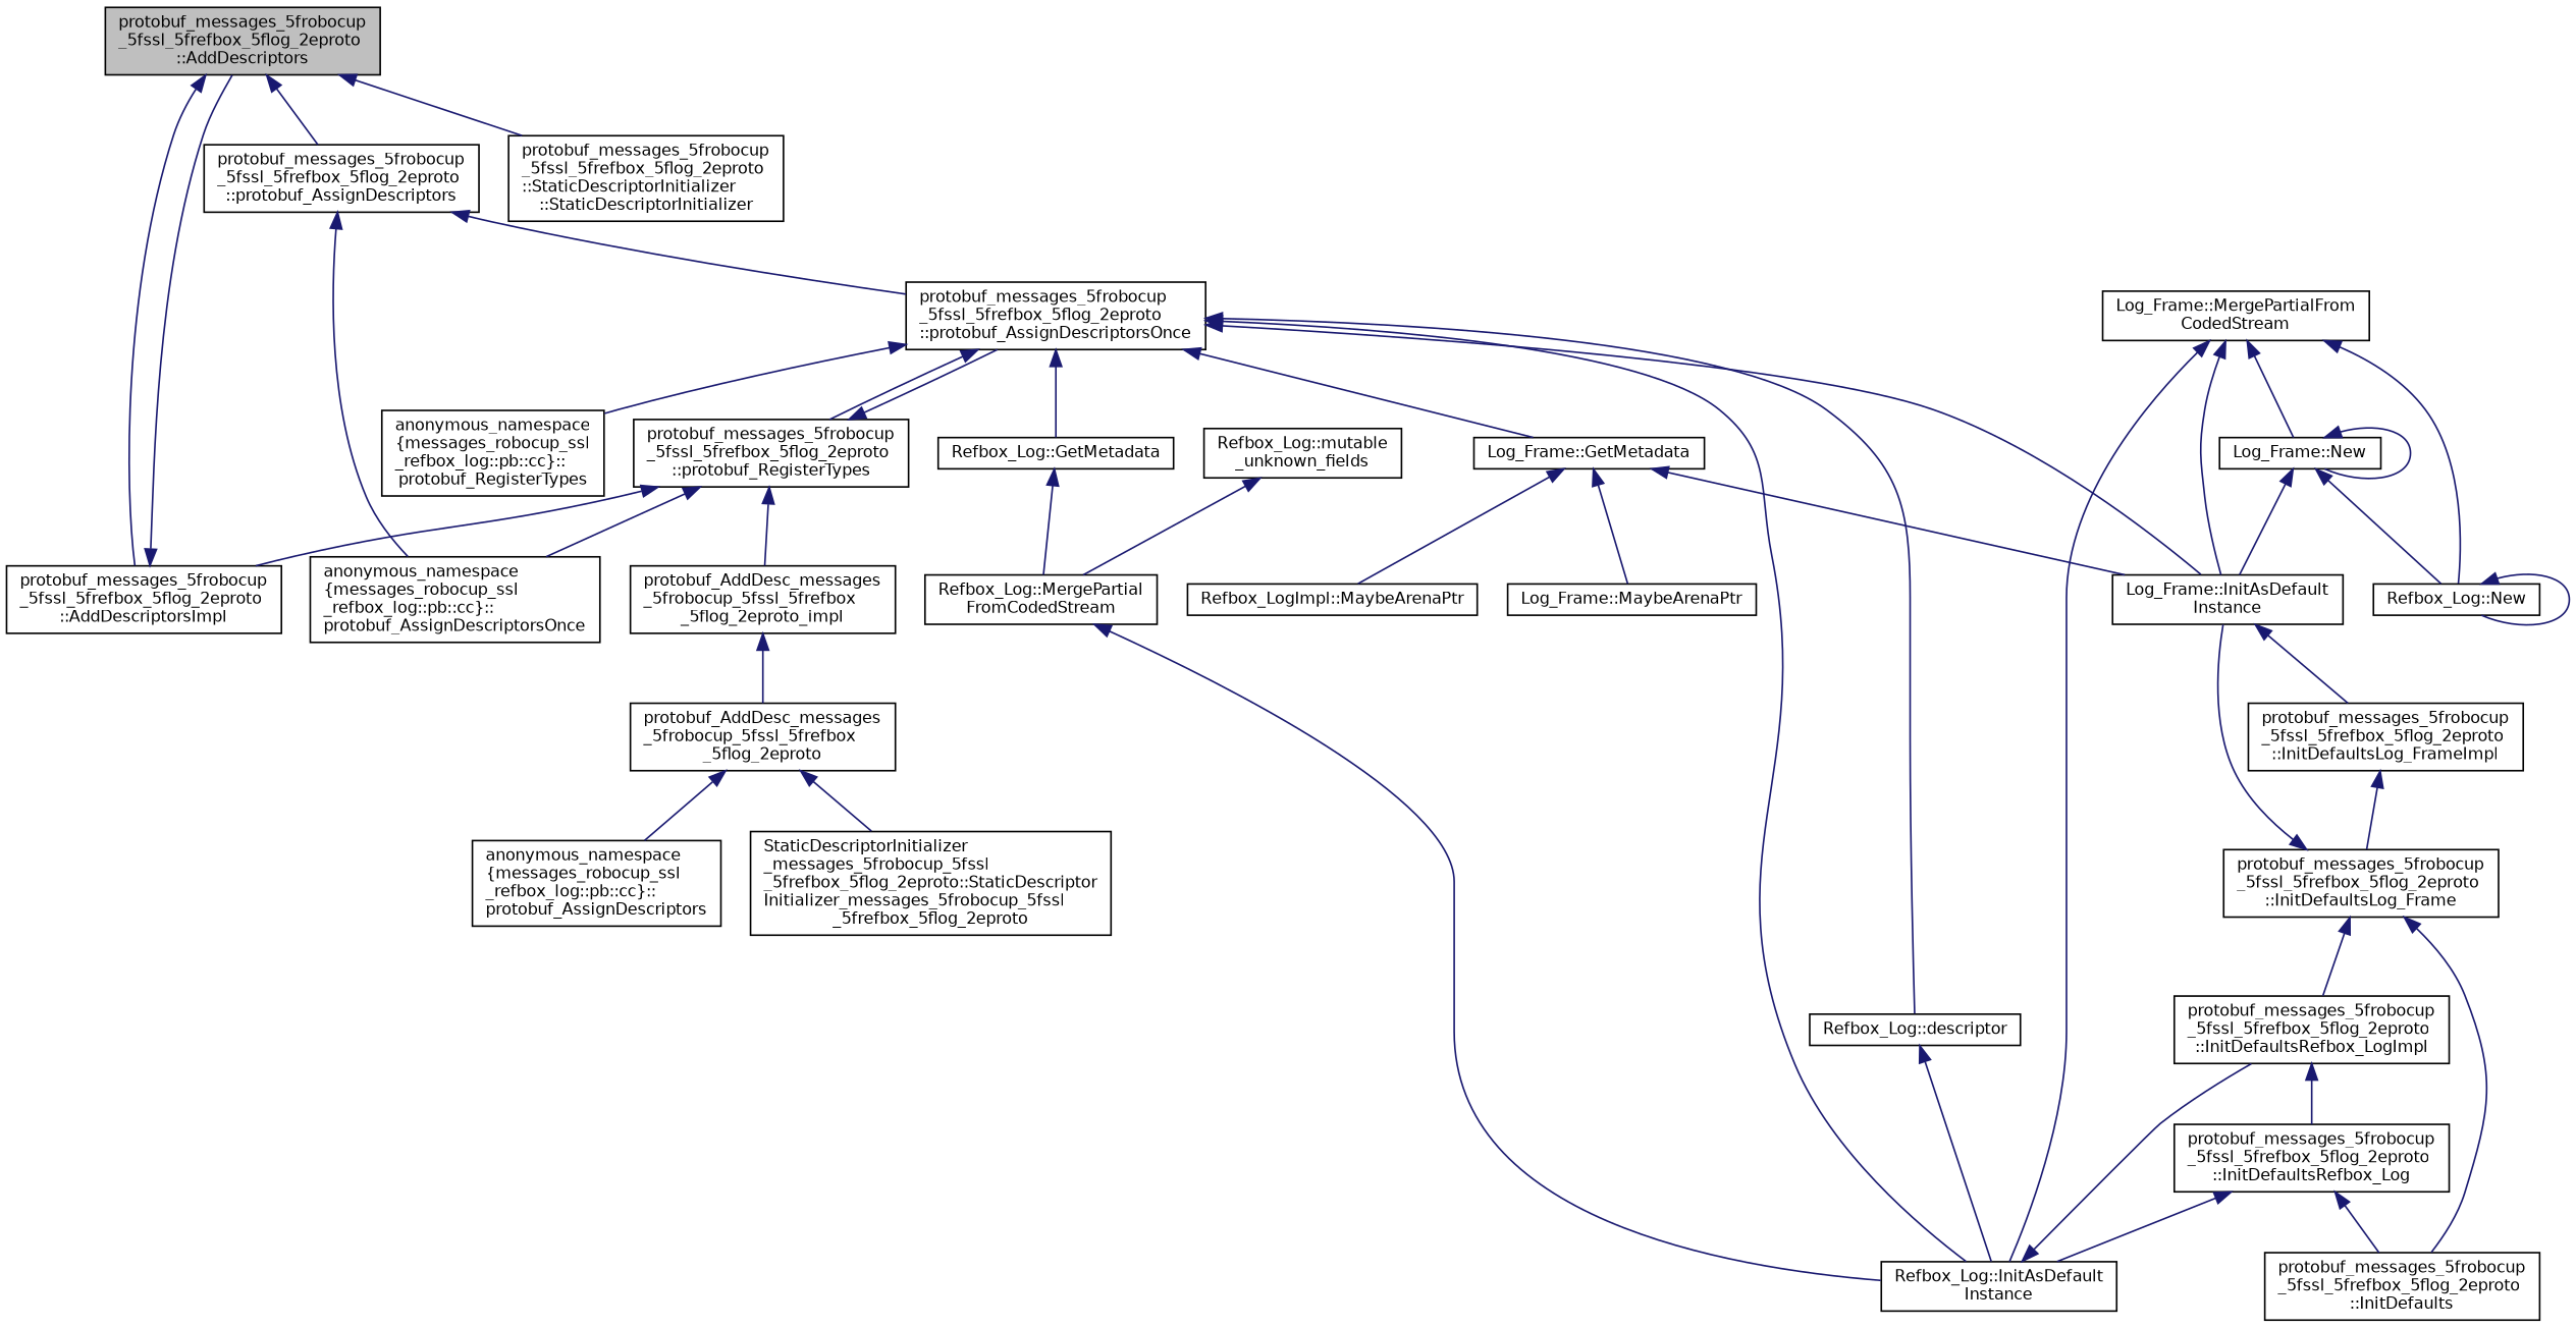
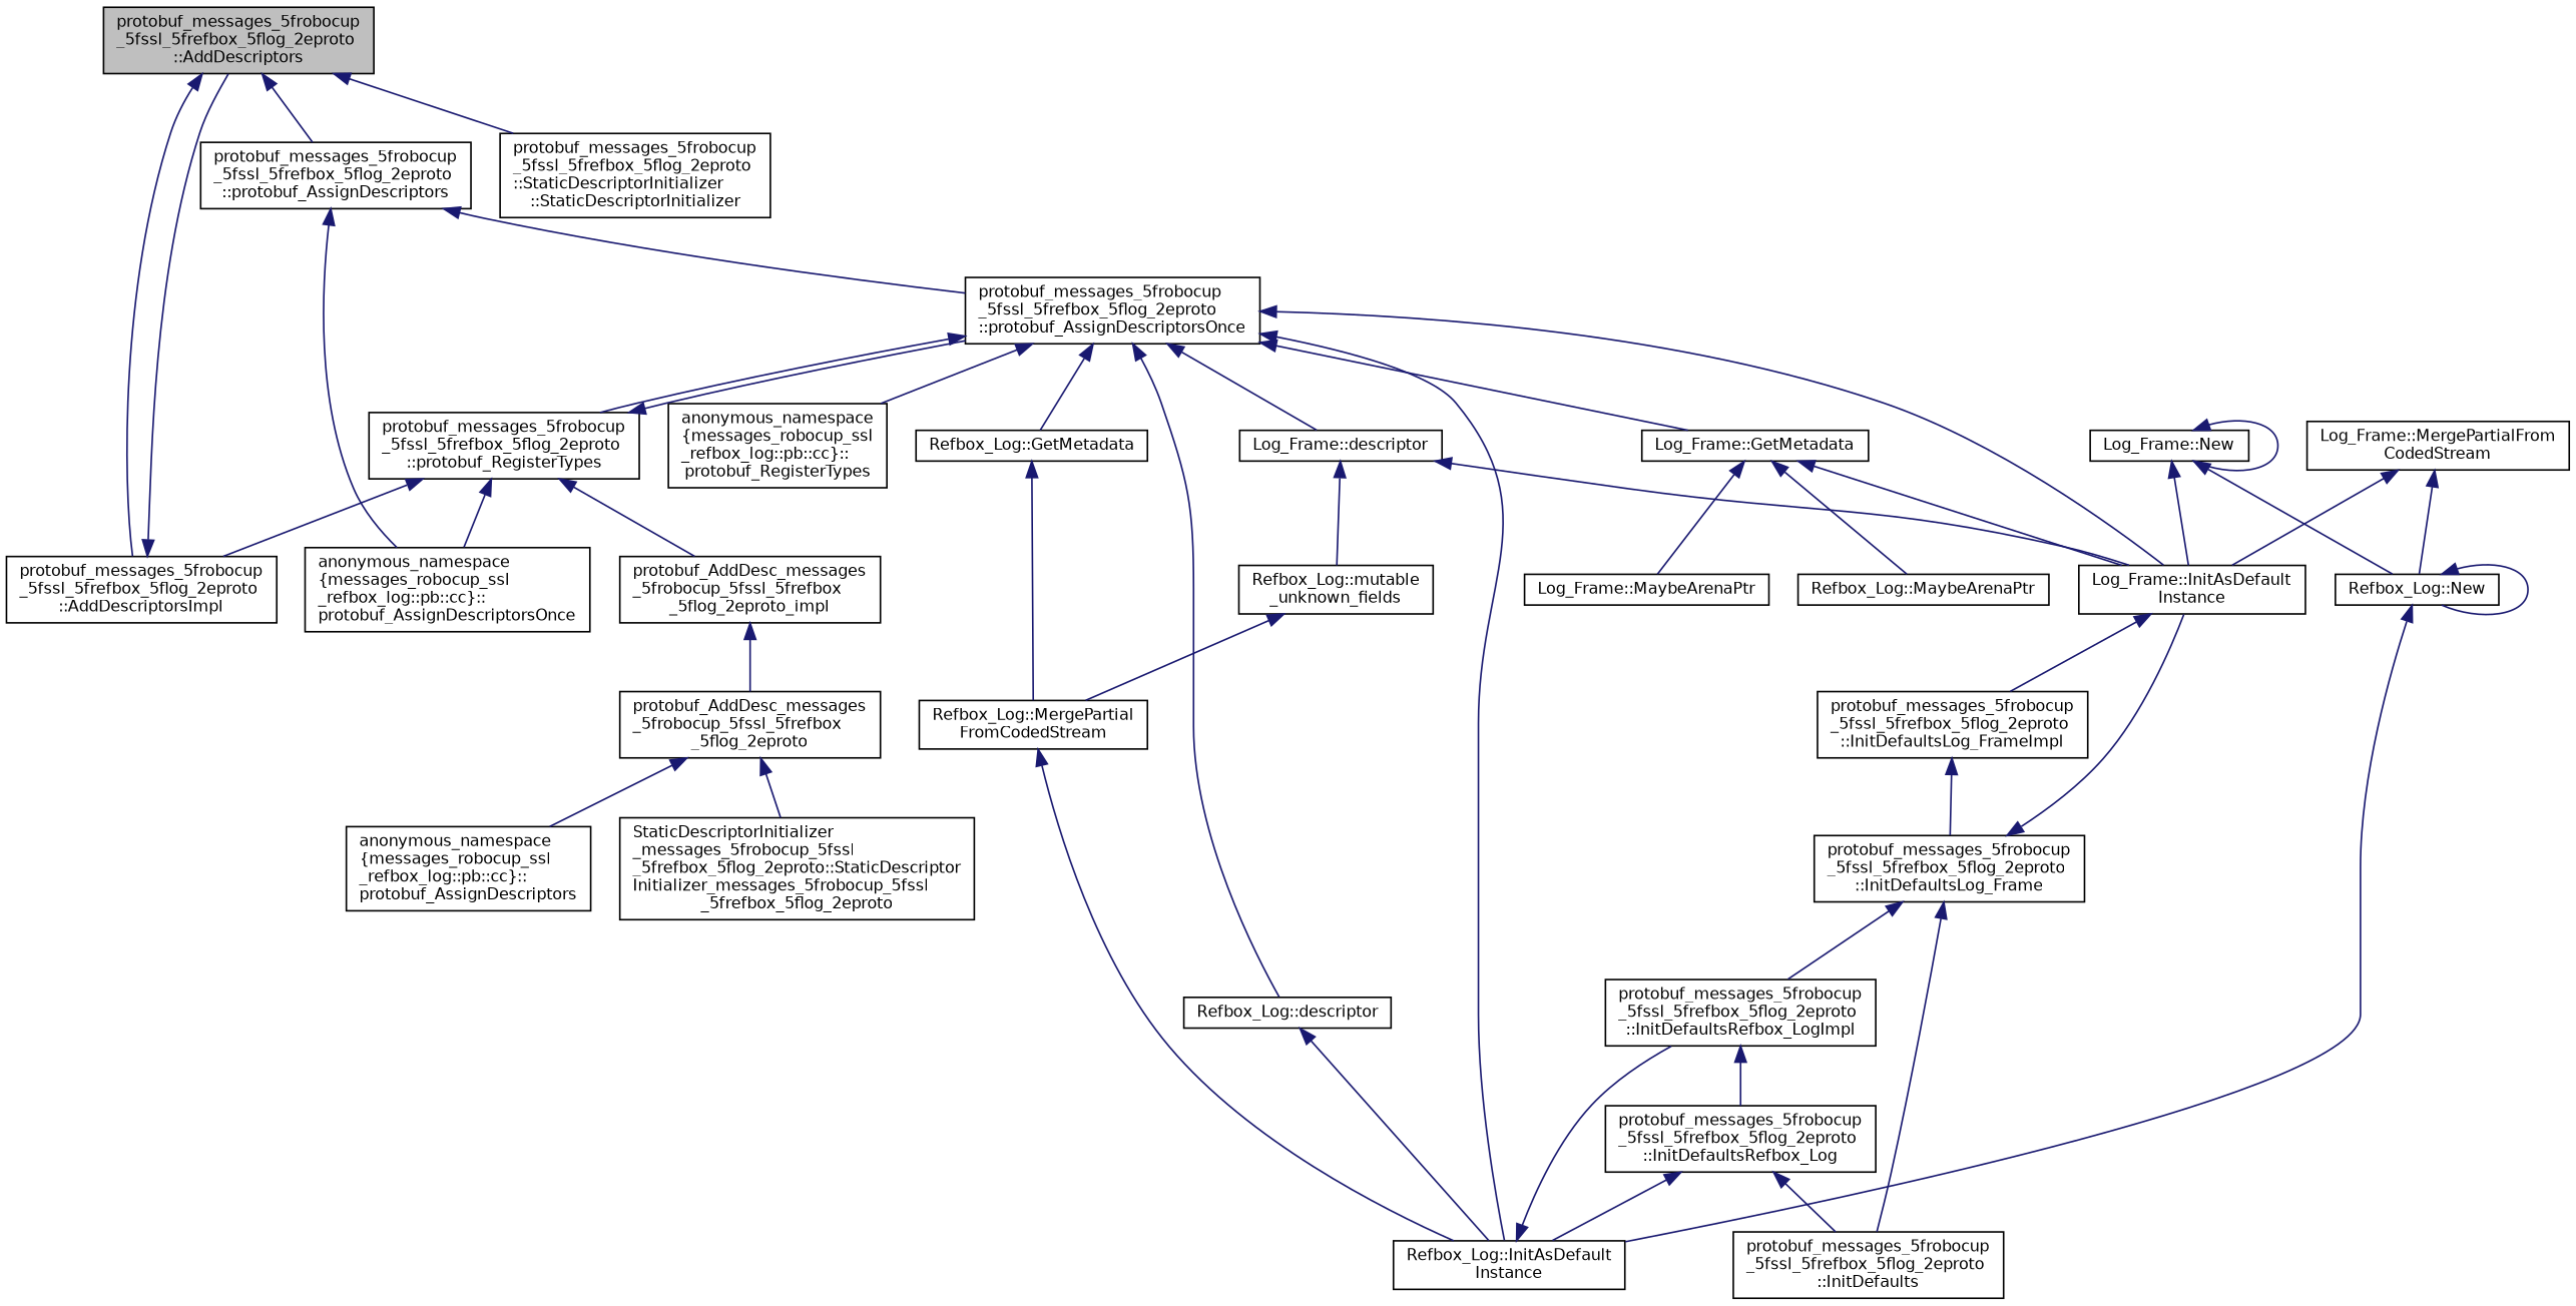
  digraph {
    rankdir=TB
    node [color=black fillcolor=white fontname=Helvetica fontsize=10 shape=record style=filled]
    edge [color=midnightblue dir=back fontname=Helvetica fontsize=10 labelfontname=Helvetica labelfontsize=10 style=solid]
    n1 [fillcolor=grey75 fontcolor=black height=0.2 label="protobuf_messages_5frobocup\l_5fssl_5frefbox_5flog_2eproto\l::AddDescriptors" width=0.4]
    n2 [height=0.2 label="protobuf_messages_5frobocup\l_5fssl_5frefbox_5flog_2eproto\l::AddDescriptorsImpl" width=0.4]
    n3 [height=0.2 label="protobuf_messages_5frobocup\l_5fssl_5frefbox_5flog_2eproto\l::protobuf_AssignDescriptors" width=0.4]
    n4 [height=0.2 label="protobuf_messages_5frobocup\l_5fssl_5frefbox_5flog_2eproto\l::StaticDescriptorInitializer\l::StaticDescriptorInitializer" width=0.4]
    n5 [height=0.2 label="anonymous_namespace\l\{messages_robocup_ssl\l_refbox_log::pb::cc\}::\lprotobuf_AssignDescriptorsOnce" width=0.4]
    n6 [height=0.2 label="protobuf_messages_5frobocup\l_5fssl_5frefbox_5flog_2eproto\l::protobuf_AssignDescriptorsOnce" width=0.4]
    n7 [height=0.2 label="anonymous_namespace\l\{messages_robocup_ssl\l_refbox_log::pb::cc\}::\lprotobuf_RegisterTypes" width=0.4]
+   n8 [height=0.2 label="Log_Frame::descriptor" width=0.4]
    n9 [height=0.2 label="Log_Frame::InitAsDefault\lInstance" width=0.4]
    n10 [height=0.2 label="Refbox_Log::InitAsDefault\lInstance" width=0.4]
    n11 [height=0.2 label="Log_Frame::GetMetadata" width=0.4]
    n12 [height=0.2 label="Refbox_Log::descriptor" width=0.4]
    n13 [height=0.2 label="Refbox_Log::GetMetadata" width=0.4]
    n14 [height=0.2 label="protobuf_messages_5frobocup\l_5fssl_5frefbox_5flog_2eproto\l::protobuf_RegisterTypes" width=0.4]
    n15 [height=0.2 label="Refbox_Log::mutable\l_unknown_fields" width=0.4]
    n16 [height=0.2 label="protobuf_messages_5frobocup\l_5fssl_5frefbox_5flog_2eproto\l::InitDefaultsLog_FrameImpl" width=0.4]
    n17 [height=0.2 label="protobuf_messages_5frobocup\l_5fssl_5frefbox_5flog_2eproto\l::InitDefaultsRefbox_LogImpl" width=0.4]
    n18 [height=0.2 label="Log_Frame::MaybeArenaPtr" width=0.4]
-   n19 [height=0.2 label="Refbox_LogImpl::MaybeArenaPtr" width=0.4]
+   n19 [height=0.2 label="Refbox_Log::MaybeArenaPtr" width=0.4]
    n20 [height=0.2 label="Refbox_Log::MergePartial\lFromCodedStream" width=0.4]
    n21 [height=0.2 label="protobuf_AddDesc_messages\l_5frobocup_5fssl_5frefbox\l_5flog_2eproto_impl" width=0.4]
    n22 [height=0.2 label="protobuf_messages_5frobocup\l_5fssl_5frefbox_5flog_2eproto\l::InitDefaultsLog_Frame" width=0.4]
    n23 [height=0.2 label="protobuf_messages_5frobocup\l_5fssl_5frefbox_5flog_2eproto\l::InitDefaults" width=0.4]
    n24 [height=0.2 label="protobuf_messages_5frobocup\l_5fssl_5frefbox_5flog_2eproto\l::InitDefaultsRefbox_Log" width=0.4]
    n25 [height=0.2 label="Log_Frame::MergePartialFrom\lCodedStream" width=0.4]
    n26 [height=0.2 label="Log_Frame::New" width=0.4]
    n27 [height=0.2 label="Refbox_Log::New" width=0.4]
    n28 [height=0.2 label="protobuf_AddDesc_messages\l_5frobocup_5fssl_5frefbox\l_5flog_2eproto" width=0.4]
    n29 [height=0.2 label="anonymous_namespace\l\{messages_robocup_ssl\l_refbox_log::pb::cc\}::\lprotobuf_AssignDescriptors" width=0.4]
    n30 [height=0.2 label="StaticDescriptorInitializer\l_messages_5frobocup_5fssl\l_5frefbox_5flog_2eproto::StaticDescriptor\lInitializer_messages_5frobocup_5fssl\l_5frefbox_5flog_2eproto" width=0.4]
    n1 -> n2
    n1 -> n3
    n1 -> n4
    n2 -> n1
    n3 -> n5
    n3 -> n6
    n6 -> n7
+   n6 -> n8
    n6 -> n9
    n6 -> n10
    n6 -> n11
    n6 -> n12
    n6 -> n13
    n6 -> n14
+   n8 -> n9
+   n8 -> n15
    n9 -> n16
    n10 -> n17
    n11 -> n9
    n11 -> n18
    n11 -> n19
    n12 -> n10
    n13 -> n20
    n14 -> n2
    n14 -> n5
    n14 -> n6
    n14 -> n21
    n15 -> n20
    n16 -> n22
    n17 -> n24
    n20 -> n10
    n21 -> n28
    n22 -> n9
    n22 -> n17
    n22 -> n23
    n24 -> n10
    n24 -> n23
    n25 -> n9
-   n25 -> n26
    n25 -> n27
    n26 -> n9
    n26 -> n26
    n26 -> n27
-   n25 -> n10
+   n27 -> n10
    n27 -> n27
    n28 -> n29
    n28 -> n30
  }
